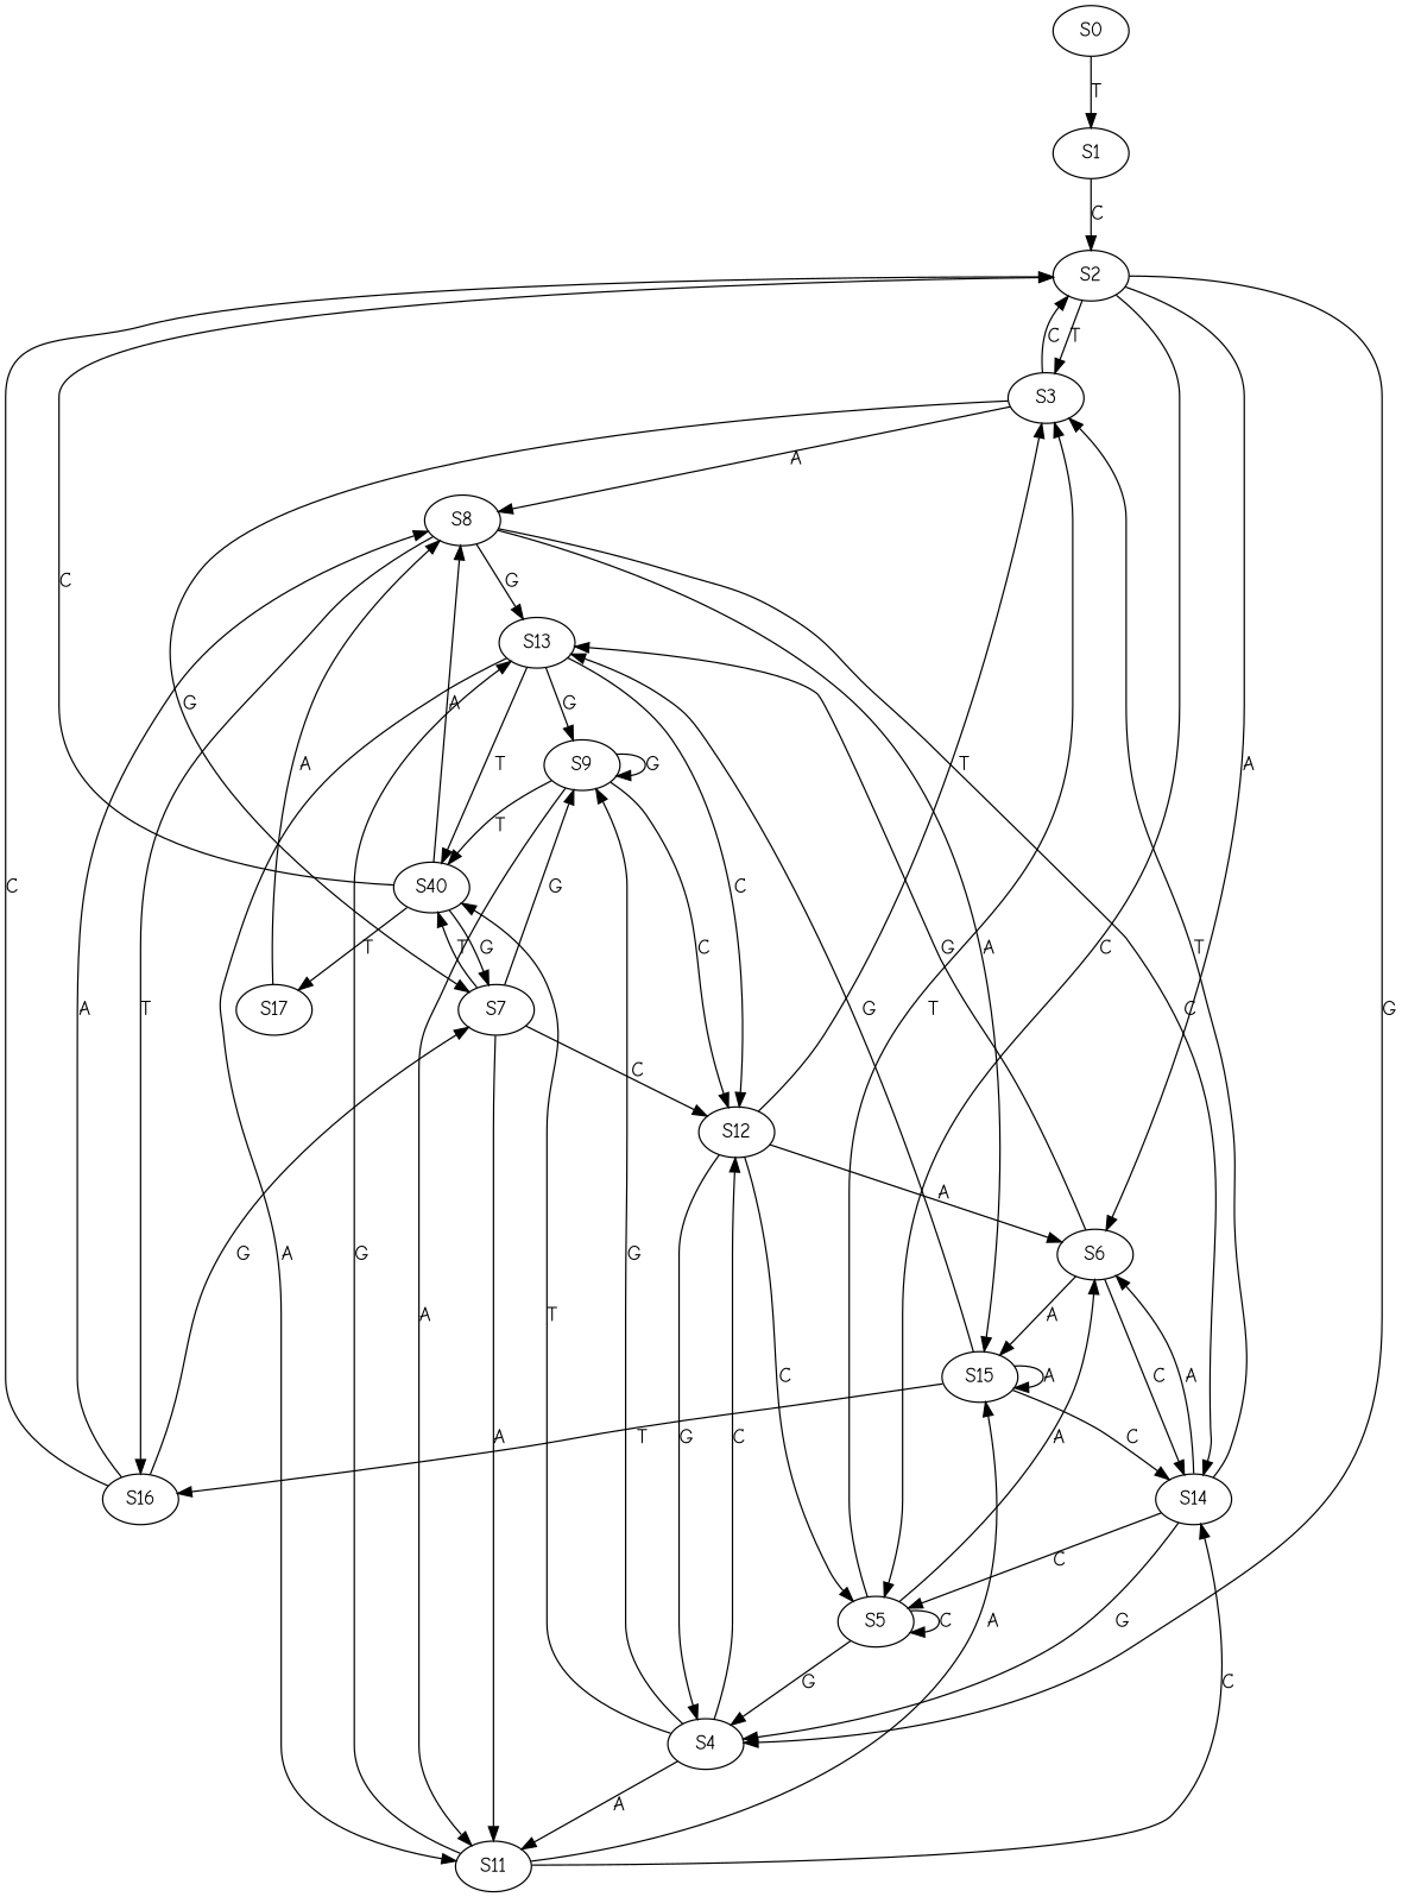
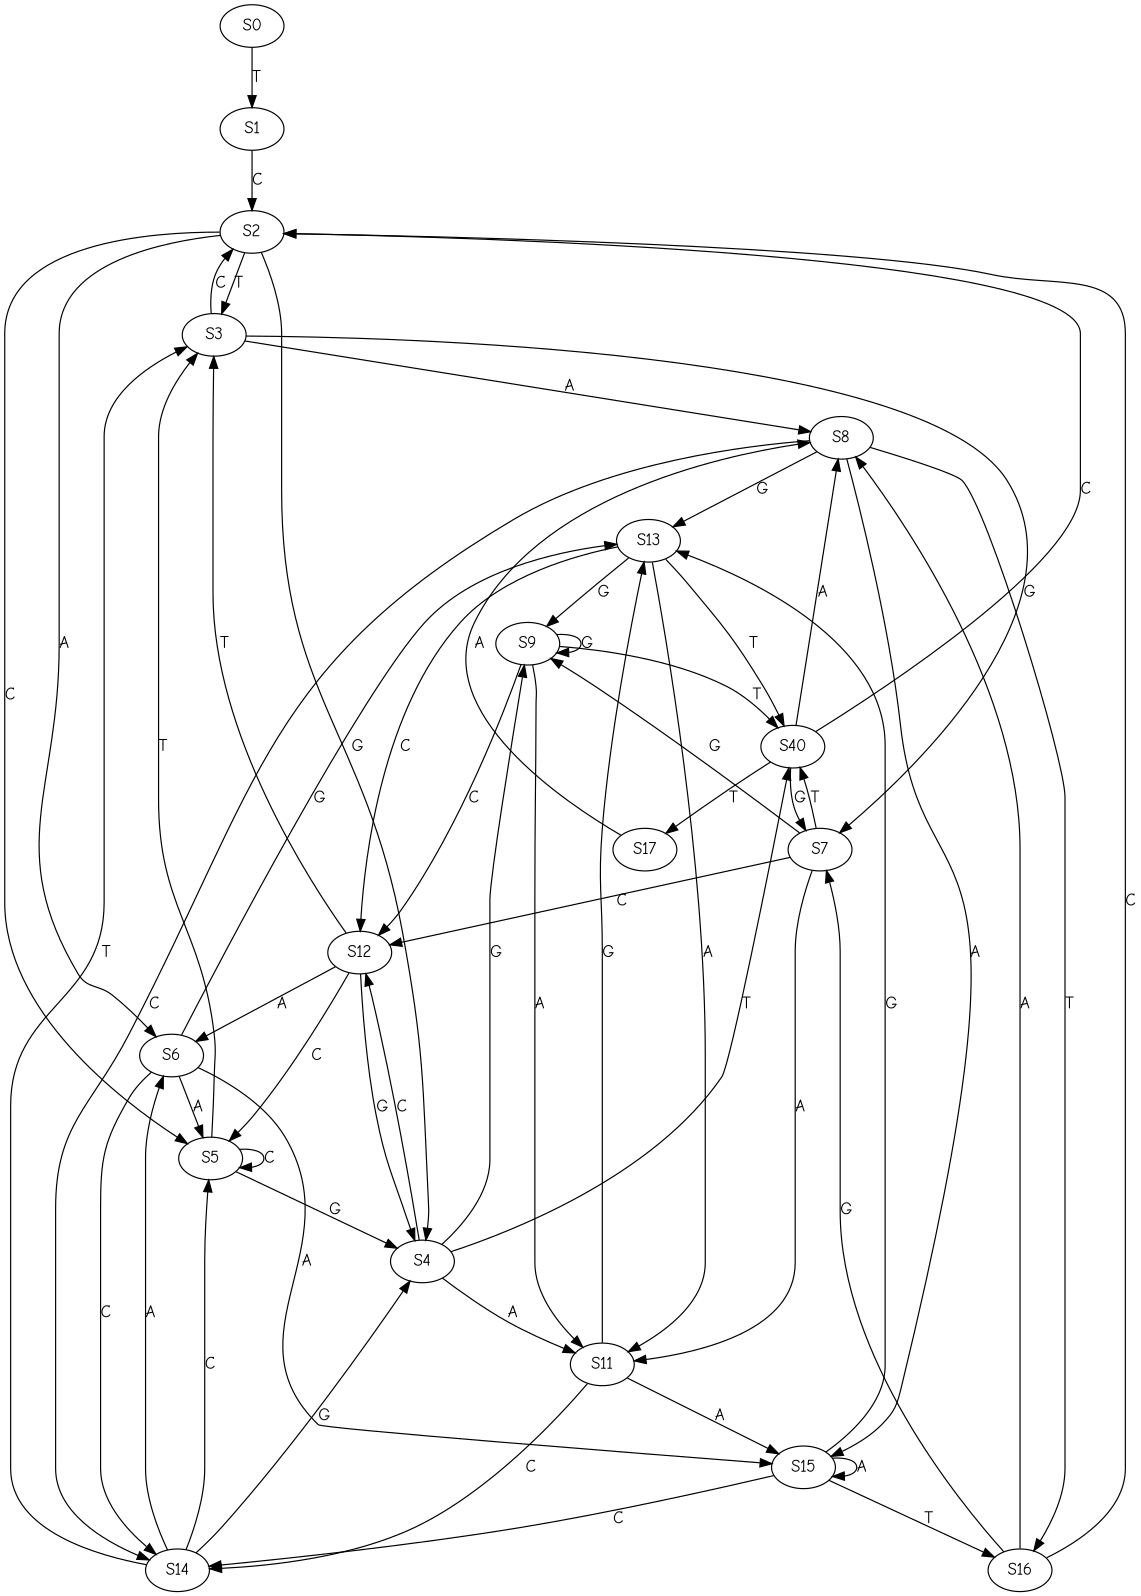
  strict digraph {
    fontname="Comic Neue"
    node [fontname="Comic Neue"]
    edge [fontname="Comic Neue"]
    S0
    S1
    S2
    S3
    S4
    S5
    S6
    S7
    S8
    S9
    n11 [label=S40]
    S11
    S12
    S13
    S14
    S15
    S16
    S17
    S0 -> S1 [label=T]
    S1 -> S2 [label=C]
    S2 -> S3 [label=T]
    S2 -> S4 [label=G]
    S2 -> S5 [label=C]
    S2 -> S6 [label=A]
    S3 -> S2 [label=C]
    S3 -> S7 [label=G]
    S3 -> S8 [label=A]
    S4 -> S9 [label=G]
    S4 -> n11 [label=T]
    S4 -> S11 [label=A]
    S4 -> S12 [label=C]
    S5 -> S3 [label=T]
    S5 -> S4 [label=G]
    S5 -> S5 [label=C]
-   S5 -> S6 [label=A]
+   S6 -> S5 [label=A]
    S6 -> S13 [label=G]
    S6 -> S14 [label=C]
    S6 -> S15 [label=A]
    S7 -> S9 [label=G]
    S7 -> n11 [label=T]
    S7 -> S11 [label=A]
    S7 -> S12 [label=C]
    S8 -> S13 [label=G]
    S8 -> S14 [label=C]
    S8 -> S15 [label=A]
    S8 -> S16 [label=T]
    S9 -> S9 [label=G]
    S9 -> n11 [label=T]
    S9 -> S11 [label=A]
    S9 -> S12 [label=C]
    n11 -> S2 [label=C]
    n11 -> S7 [label=G]
    n11 -> S8 [label=A]
    n11 -> S17 [label=T]
    S11 -> S13 [label=G]
    S11 -> S14 [label=C]
    S11 -> S15 [label=A]
    S12 -> S3 [label=T]
    S12 -> S4 [label=G]
    S12 -> S5 [label=C]
    S12 -> S6 [label=A]
    S13 -> S9 [label=G]
    S13 -> n11 [label=T]
    S13 -> S11 [label=A]
    S13 -> S12 [label=C]
    S14 -> S3 [label=T]
    S14 -> S4 [label=G]
    S14 -> S5 [label=C]
    S14 -> S6 [label=A]
    S15 -> S13 [label=G]
    S15 -> S14 [label=C]
    S15 -> S15 [label=A]
    S15 -> S16 [label=T]
    S16 -> S2 [label=C]
    S16 -> S7 [label=G]
    S16 -> S8 [label=A]
    S17 -> S8 [label=A]
  }
